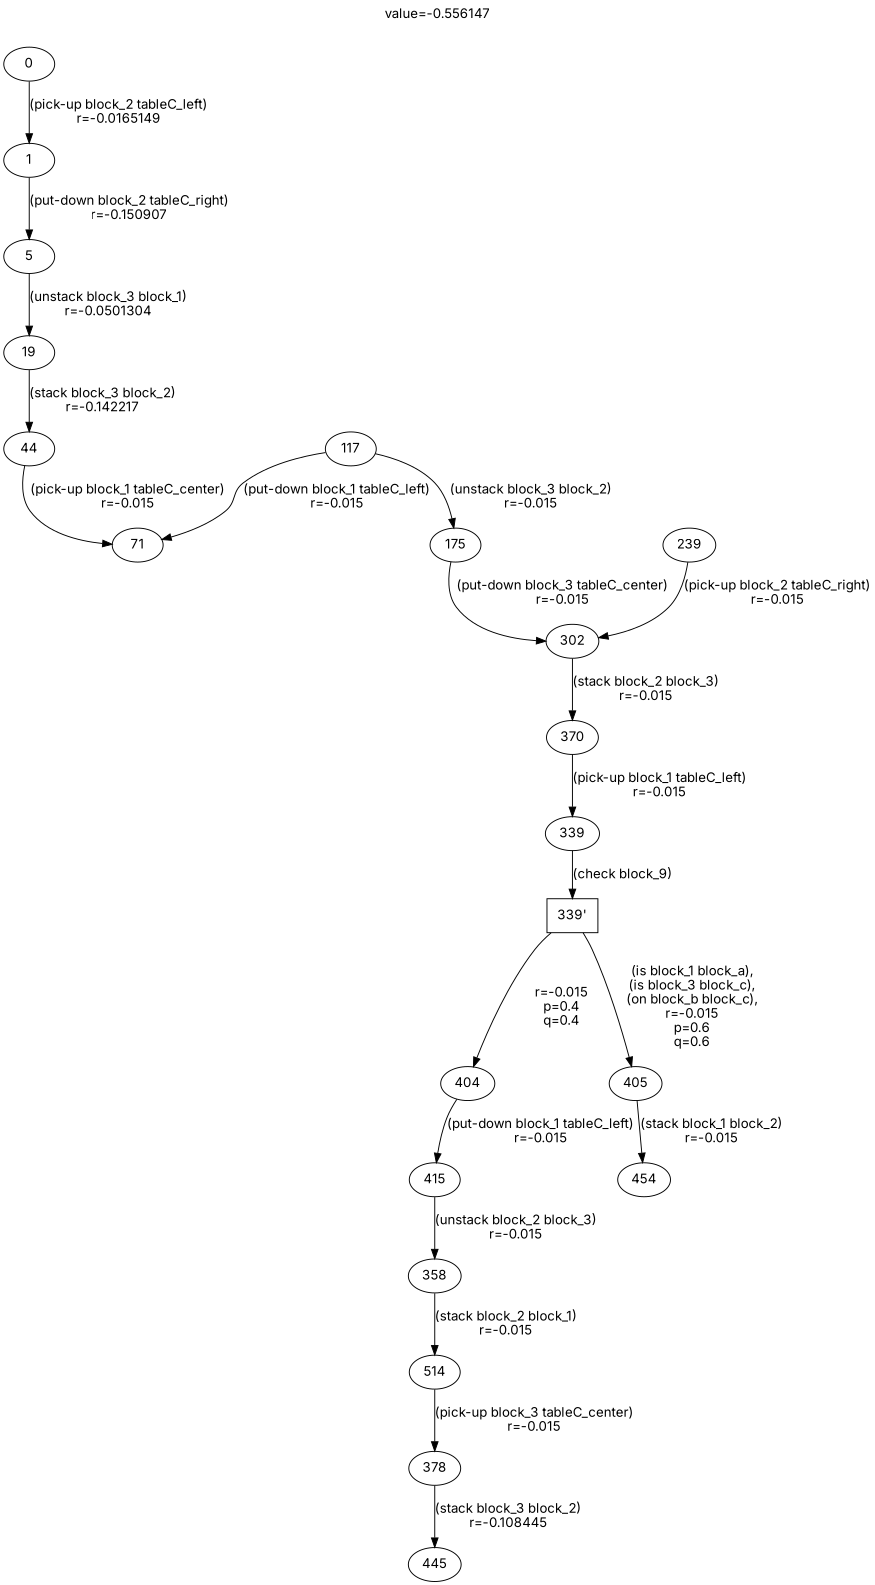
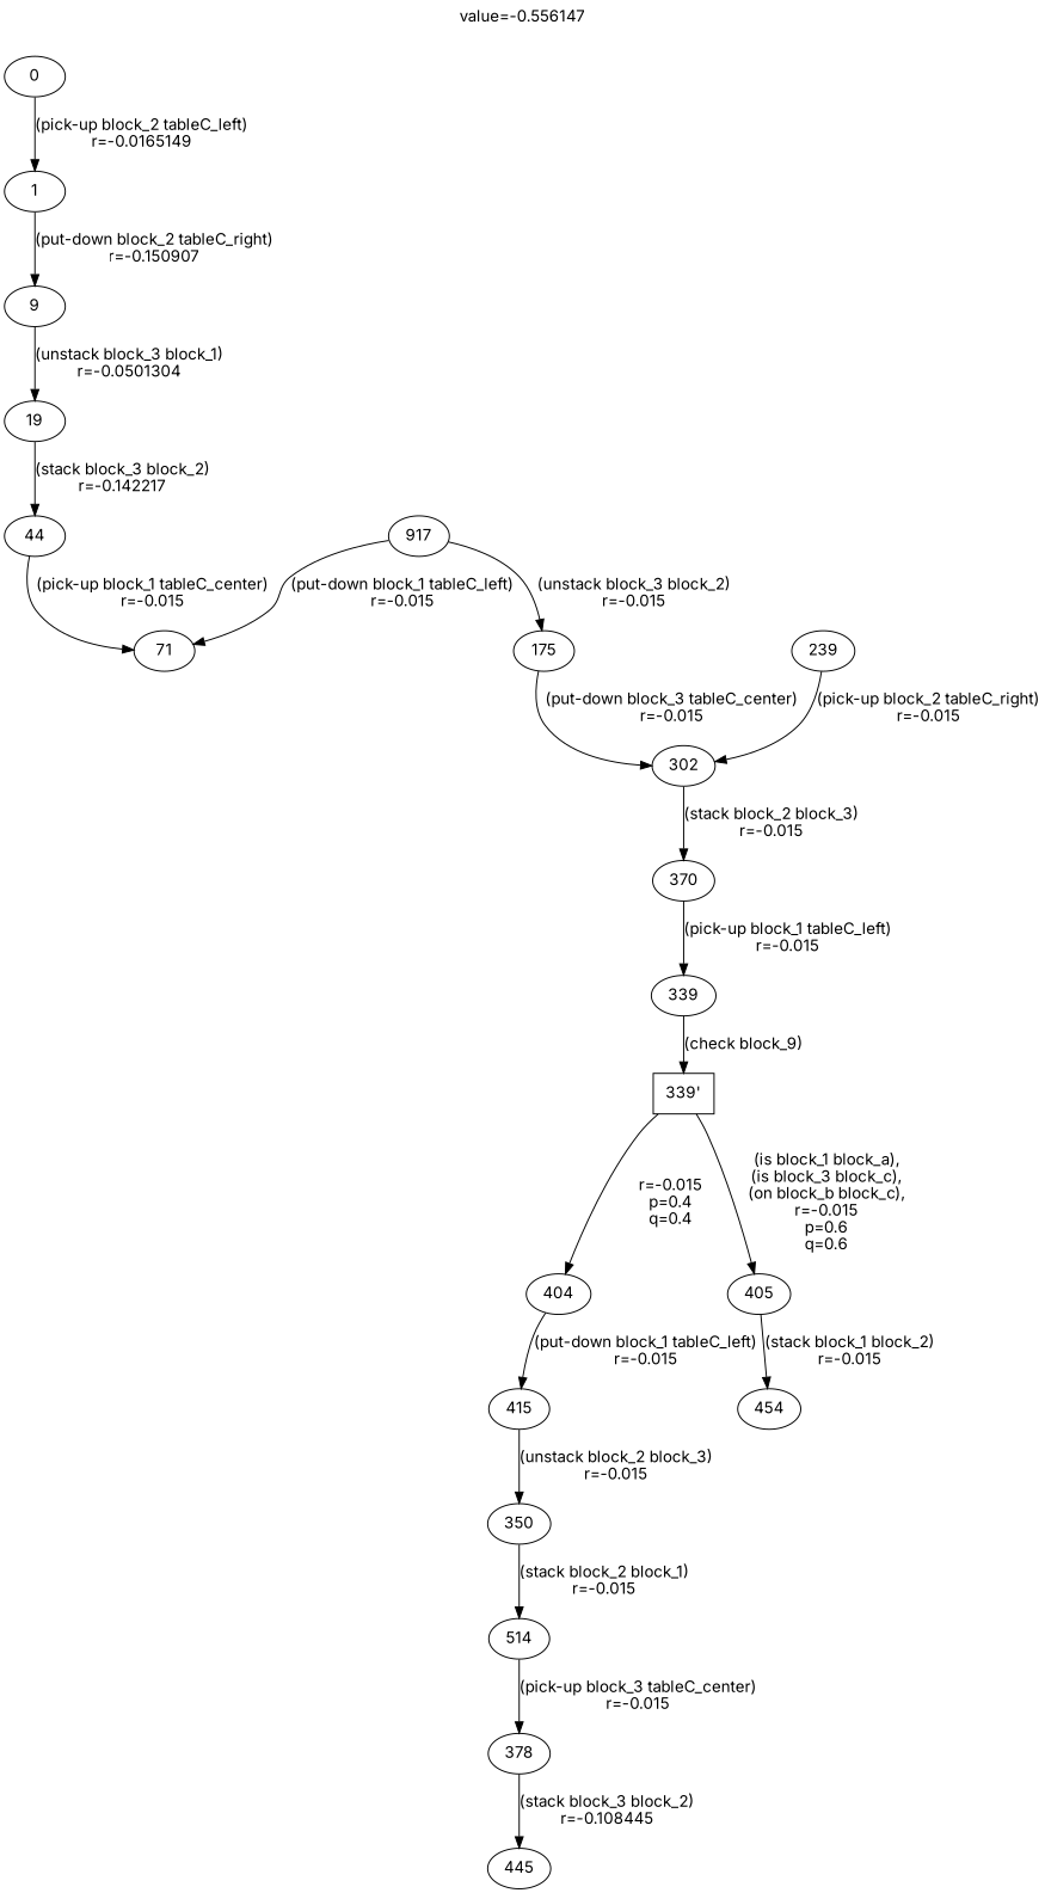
  digraph {
    fontname=Inter
    label="value=-0.556147"
    labelloc=top
    node [fontname=Inter]
    edge [fontname=Inter]
    0
    1
-   5
+   5 [label=9]
    19
    44
    71
-   117
+   117 [label=917]
    175
    302
    239
    370
    339
    "339'" [shape=box]
    404
    405
    415
    454
-   350 [label=358]
+   350
    n19 [label=514]
    378
    445
    0 -> 1 [label="(pick-up block_2 tableC_left)\nr=-0.0165149"]
    1 -> 5 [label="(put-down block_2 tableC_right)\nr=-0.150907"]
    5 -> 19 [label="(unstack block_3 block_1)\nr=-0.0501304"]
    19 -> 44 [label="(stack block_3 block_2)\nr=-0.142217"]
    44 -> 71 [label="(pick-up block_1 tableC_center)\nr=-0.015"]
    117 -> 71 [label="(put-down block_1 tableC_left)\nr=-0.015"]
    117 -> 175 [label="(unstack block_3 block_2)\nr=-0.015"]
    175 -> 302 [label="(put-down block_3 tableC_center)\nr=-0.015"]
    302 -> 370 [label="(stack block_2 block_3)\nr=-0.015"]
    239 -> 302 [label="(pick-up block_2 tableC_right)\nr=-0.015"]
    370 -> 339 [label="(pick-up block_1 tableC_left)\nr=-0.015"]
    339 -> "339'" [label="(check block_9)"]
    "339'" -> 404 [label="\nr=-0.015\np=0.4\nq=0.4"]
    "339'" -> 405 [label="\n(is block_1 block_a),\n(is block_3 block_c),\n(on block_b block_c),\nr=-0.015\np=0.6\nq=0.6"]
    404 -> 415 [label="(put-down block_1 tableC_left)\nr=-0.015"]
    405 -> 454 [label="(stack block_1 block_2)\nr=-0.015"]
    415 -> 350 [label="(unstack block_2 block_3)\nr=-0.015"]
    350 -> n19 [label="(stack block_2 block_1)\nr=-0.015"]
    n19 -> 378 [label="(pick-up block_3 tableC_center)\nr=-0.015"]
    378 -> 445 [label="(stack block_3 block_2)\nr=-0.108445"]
  }
